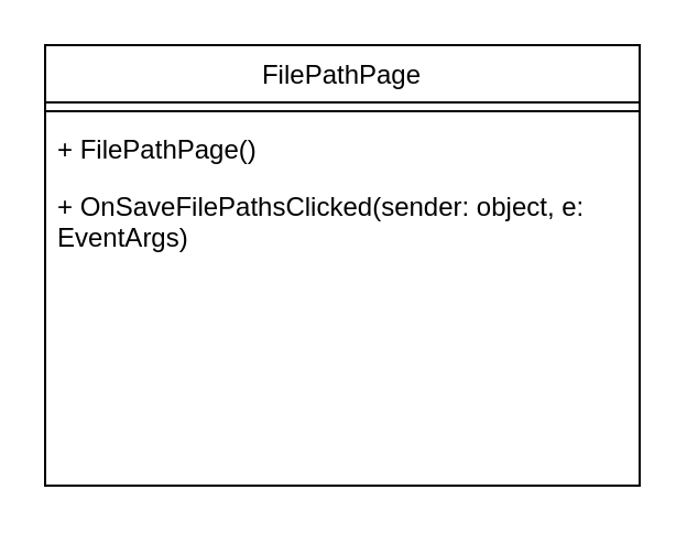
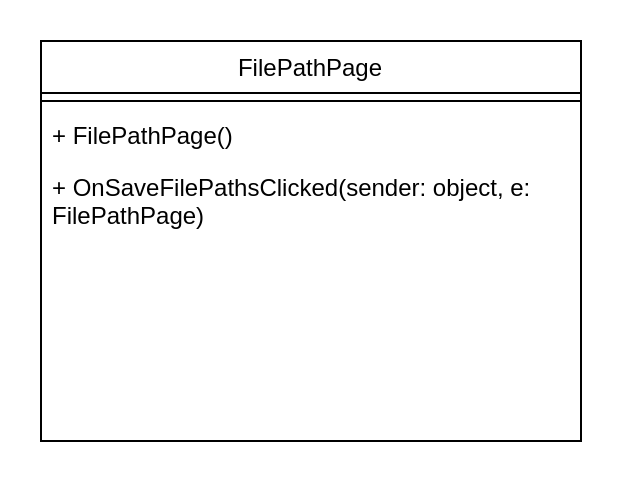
  <mxCell id="0" />
  <mxCell id="1" parent="0" />
  <mxCell id="2" value="FilePathPage" style="swimlane;fontStyle=0;align=center;verticalAlign=top;childLayout=stackLayout;horizontal=1;startSize=26;horizontalStack=0;resizeParent=1;resizeLast=0;collapsible=1;marginBottom=0;rounded=0;shadow=0;strokeWidth=1;" vertex="1" parent="1"><mxGeometry x="20" y="20" width="270" height="200" as="geometry"><mxRectangle x="340" y="380" width="170" height="26" as="alternateBounds" /></mxGeometry></mxCell>
  <mxCell id="3" value="" style="line;html=1;strokeWidth=1;align=left;verticalAlign=middle;spacingTop=-1;spacingLeft=3;spacingRight=3;rotatable=0;labelPosition=right;points=[];portConstraint=eastwest;" vertex="1" parent="2"><mxGeometry y="26" width="270" height="8" as="geometry" /></mxCell>
  <mxCell id="4" value="+ FilePathPage()" style="text;align=left;verticalAlign=top;spacingLeft=4;spacingRight=4;overflow=hidden;rotatable=0;points=[[0,0.5],[1,0.5]];portConstraint=eastwest;" vertex="1" parent="2"><mxGeometry y="34" width="270" height="26" as="geometry" /></mxCell>
- <mxCell id="5" value="+ OnSaveFilePathsClicked(sender: object, e:&#10;EventArgs) " style="text;align=left;verticalAlign=top;spacingLeft=4;spacingRight=4;overflow=hidden;rotatable=0;points=[[0,0.5],[1,0.5]];portConstraint=eastwest;" vertex="1" parent="2"><mxGeometry y="60" width="270" height="54" as="geometry" /></mxCell>
+ <mxCell id="5" value="+ OnSaveFilePathsClicked(sender: object, e:&#10;FilePathPage) " style="text;align=left;verticalAlign=top;spacingLeft=4;spacingRight=4;overflow=hidden;rotatable=0;points=[[0,0.5],[1,0.5]];portConstraint=eastwest;" vertex="1" parent="2"><mxGeometry y="60" width="270" height="54" as="geometry" /></mxCell>
